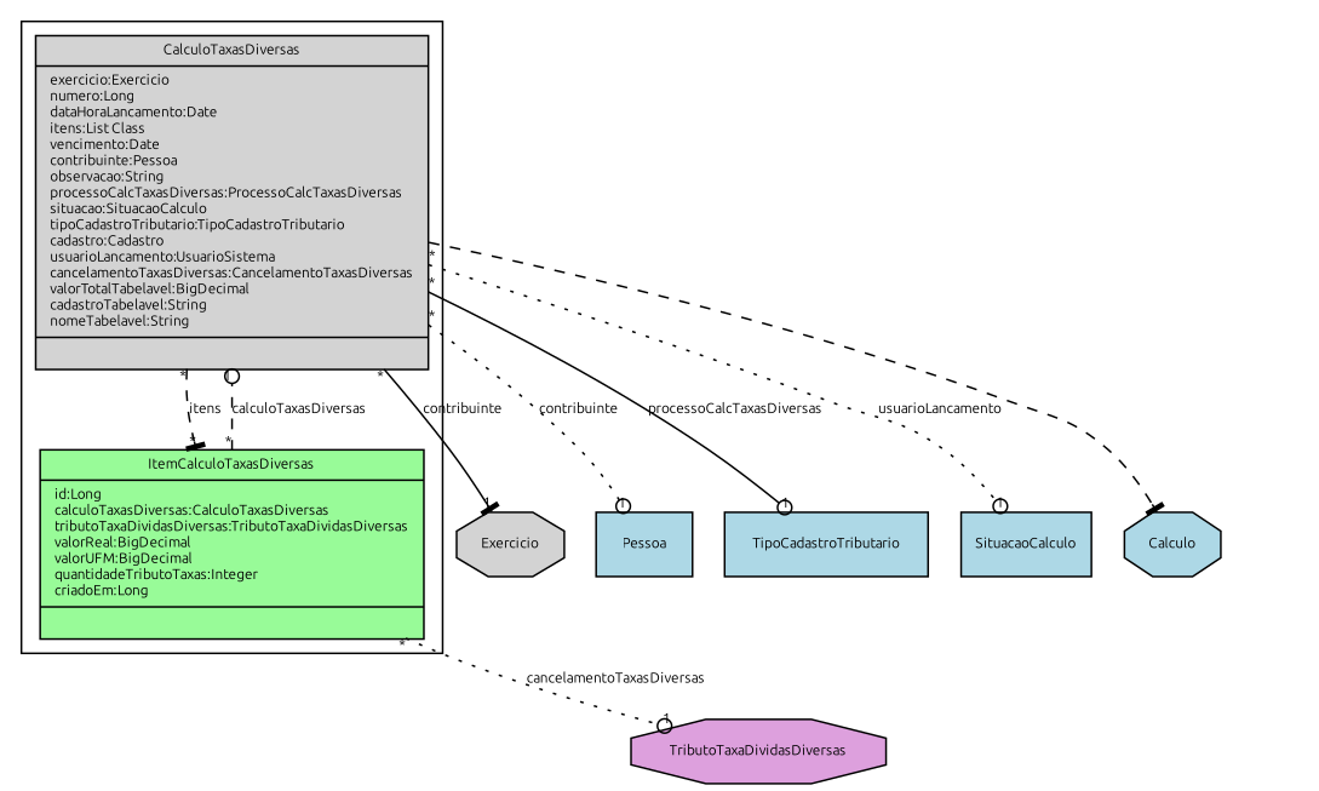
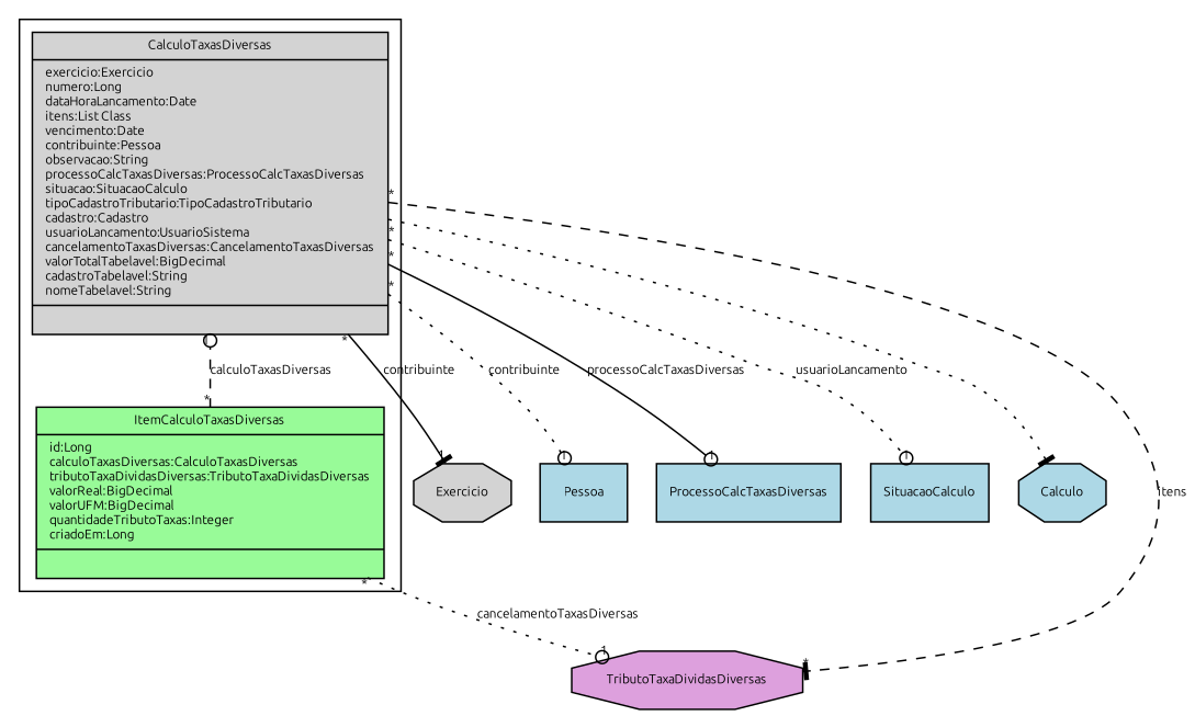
  digraph {
    fontname=Ubuntu
    fontsize=8
    node [fillcolor=lightblue fontname=Ubuntu fontsize=8 shape=octagon style=filled]
    edge [arrowhead=odot fontname=Ubuntu fontsize=8 headlabel=1 style=dashed taillabel="*"]
    n1 [fillcolor=lightgrey label="{CalculoTaxasDiversas|exercicio:Exercicio\lnumero:Long\ldataHoraLancamento:Date\litens:List Class\lvencimento:Date\lcontribuinte:Pessoa\lobservacao:String\lprocessoCalcTaxasDiversas:ProcessoCalcTaxasDiversas\lsituacao:SituacaoCalculo\ltipoCadastroTributario:TipoCadastroTributario\lcadastro:Cadastro\lusuarioLancamento:UsuarioSistema\lcancelamentoTaxasDiversas:CancelamentoTaxasDiversas\lvalorTotalTabelavel:BigDecimal\lcadastroTabelavel:String\lnomeTabelavel:String\l|\l}" shape=record]
    n2 [fillcolor=palegreen label="{ItemCalculoTaxasDiversas|id:Long\lcalculoTaxasDiversas:CalculoTaxasDiversas\ltributoTaxaDividasDiversas:TributoTaxaDividasDiversas\lvalorReal:BigDecimal\lvalorUFM:BigDecimal\lquantidadeTributoTaxas:Integer\lcriadoEm:Long\l|\l}" shape=record]
    Exercicio [fillcolor=lightgrey]
    Pessoa [shape=box]
-   ProcessoCalcTaxasDiversas [shape=box label=TipoCadastroTributario]
+   ProcessoCalcTaxasDiversas [shape=box]
    n6 [label=SituacaoCalculo shape=box]
    Calculo
    TributoTaxaDividasDiversas [fillcolor=plum]
    subgraph cluster_1 {
      n1
      n2
    }
-   n1 -> n2 [arrowhead=tee headlabel="*" label=itens]
+   n1 -> TributoTaxaDividasDiversas [arrowhead=tee headlabel="*" label=itens]
    n1 -> Exercicio [arrowhead=tee label=contribuinte style=solid]
    n1 -> Pessoa [label=contribuinte style=dotted]
    n1 -> ProcessoCalcTaxasDiversas [label=processoCalcTaxasDiversas style=solid]
    n1 -> n6 [label=usuarioLancamento style=dotted]
-   n1 -> Calculo [arrowhead=tee headlabel="" taillabel=""]
+   n1 -> Calculo [arrowhead=tee style=dotted headlabel="" taillabel=""]
    n2 -> n1 [label=calculoTaxasDiversas]
    n2 -> TributoTaxaDividasDiversas [label=cancelamentoTaxasDiversas style=dotted]
  }
